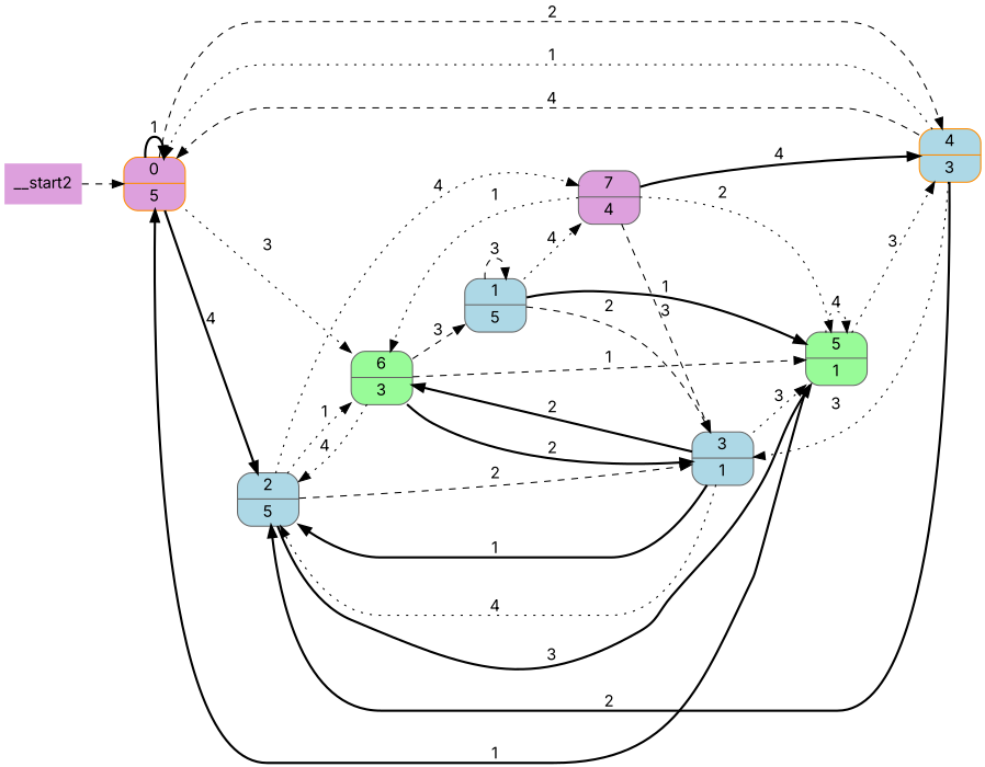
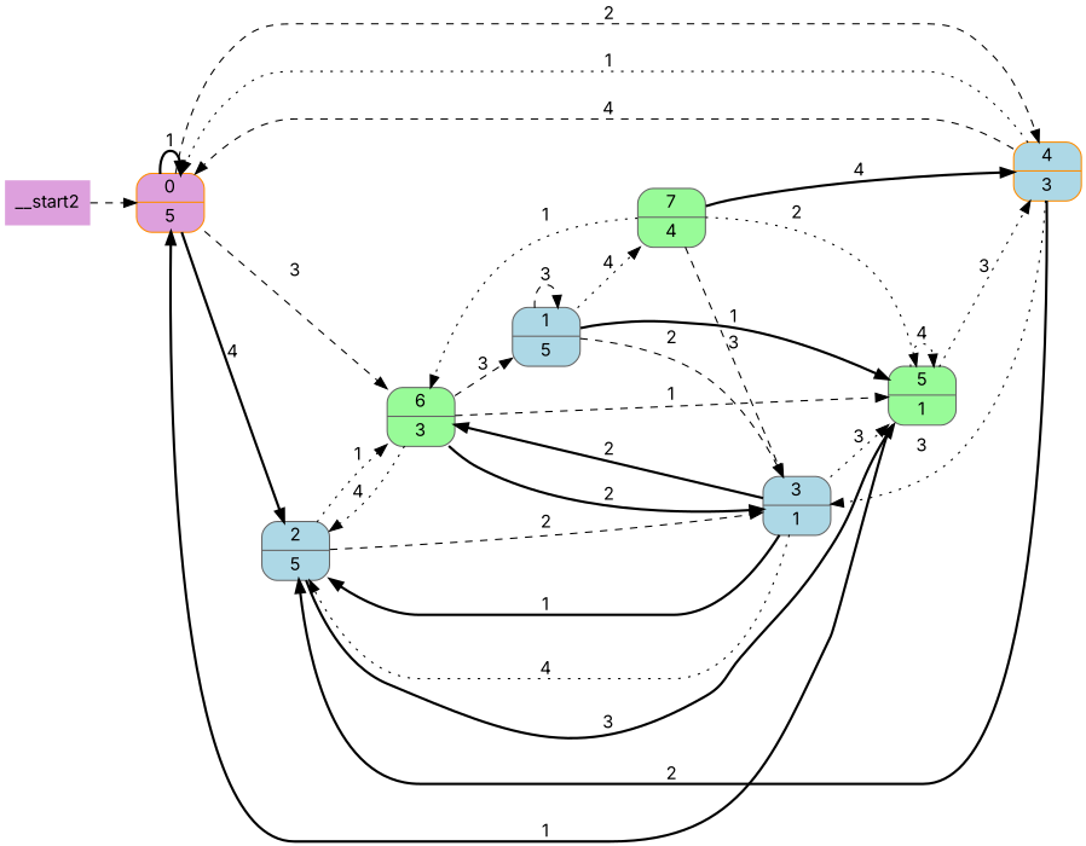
  digraph {
    fontname=Inter
    rankdir=LR
    node [color=gray40 fillcolor=lightblue fontname=Inter shape=record style="rounded,filled"]
    edge [fontname=Inter style=dotted]
    n1 [color=darkorange fillcolor=plum label="0|5"]
    n2 [label="2|5"]
    n3 [color=darkorange label="4|3"]
    n4 [fillcolor=palegreen label="6|3"]
    n5 [label="3|1"]
    n6 [fillcolor=palegreen label="5|1"]
-   n7 [fillcolor=plum label="7|4"]
+   n7 [fillcolor=palegreen label="7|4"]
    n8 [label="1|5"]
    n9 [fillcolor=plum label=__start2 shape=none style=filled]
    n1 -> n1 [label=1 style=bold]
    n1 -> n2 [label=4 style=bold]
    n1 -> n3 [label=2 style=dashed]
-   n1 -> n4 [label=3]
+   n1 -> n4 [label=3 style=dashed]
    n2 -> n4 [label=1]
    n2 -> n5 [label=2 style=dashed]
    n2 -> n6 [label=3 style=bold]
-   n2 -> n7 [label=4]
    n3 -> n1 [label=1]
    n3 -> n1 [label=4 style=dashed]
    n3 -> n2 [label=2 style=bold]
    n3 -> n5 [label=3]
    n4 -> n2 [label=4]
    n4 -> n5 [label=2 style=bold]
    n4 -> n6 [label=1 style=dashed]
    n4 -> n8 [label=3 style=dashed]
    n5 -> n2 [label=1 style=bold]
    n5 -> n2 [label=4]
    n5 -> n4 [label=2 style=bold]
    n5 -> n6 [label=3]
    n6 -> n1 [label=1 style=bold]
    n6 -> n3 [label=3]
    n6 -> n6 [label=4]
    n7 -> n3 [label=4 style=bold]
    n7 -> n4 [label=1]
    n7 -> n5 [label=3 style=dashed]
    n7 -> n6 [label=2]
    n8 -> n5 [label=2 style=dashed]
    n8 -> n6 [label=1 style=bold]
    n8 -> n7 [label=4]
    n8 -> n8 [label=3 style=dashed]
    n9 -> n1 [style=dashed]
  }
